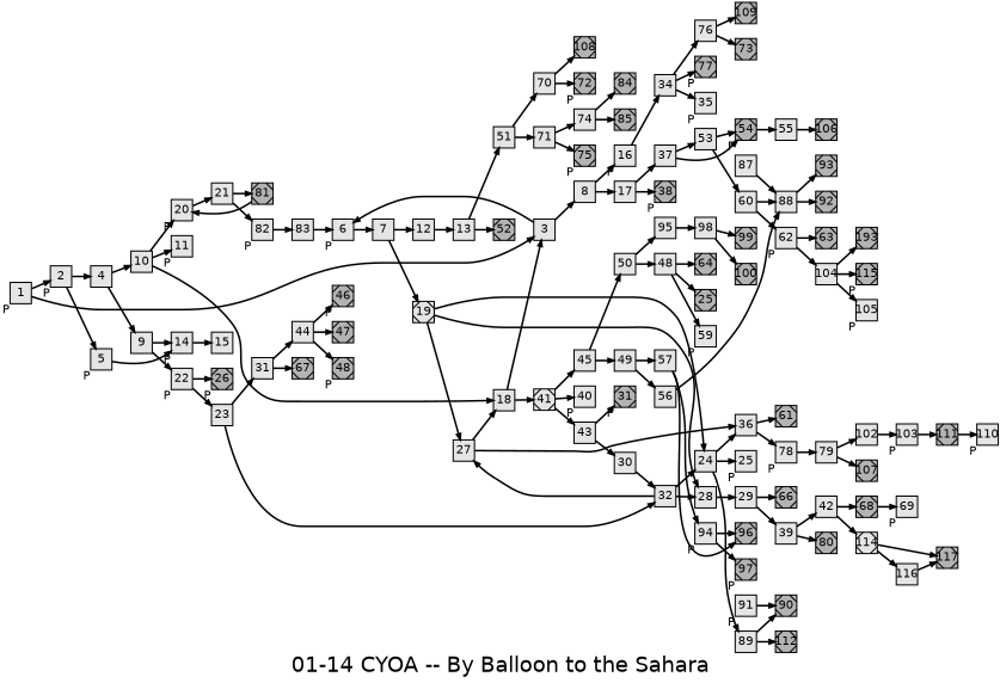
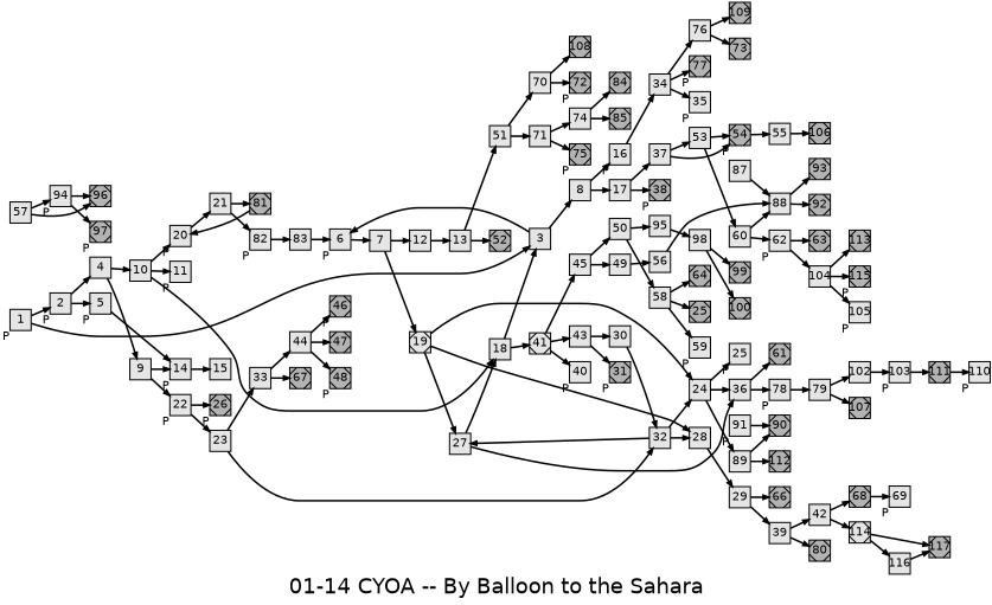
  digraph {
    fontname="DejaVu Sans"
    fontsize=36
    label="01-14 CYOA -- By Balloon to the Sahara"
    nodesep=0.35
    ordering=out
    rankdir=LR
    ranksep=0.45
    node [fillcolor=grey90 fixedsize=true fontname="DejaVu Sans" fontsize=20 labelfloat=true margin="0,0" penwidth=2 regular=true shape=rect style=filled]
    edge [fontname="DejaVu Sans" fontsize=12 labelfloat=true penwidth=3]
    1 [xlabel=P]
    2 [xlabel=P]
    3
    4
    5 [xlabel=P]
    6 [xlabel=P]
    8
    10
    9
    14 [xlabel=P]
    7
    16 [xlabel=P]
    17
    20 [xlabel=P]
    18
    11 [xlabel=P]
    22 [xlabel=P]
    15
    12
    19 [shape=Msquare]
    34
    37
    38 [fillcolor=grey70 shape=Msquare xlabel=P]
    21
    41 [shape=Msquare]
    23
    26 [fillcolor=grey70 shape=Msquare xlabel=P]
    13
    24
    28
    27
    51
    52 [fillcolor=grey70 shape=Msquare]
    36
    89
    25 [xlabel=P]
    29
    76
    77 [fillcolor=grey70 shape=Msquare xlabel=P]
    35 [xlabel=P]
    53
    54 [fillcolor=grey70 shape=Msquare xlabel=P]
-   33 [label=31]
+   33
    32
    81 [fillcolor=grey70 shape=Msquare]
    82 [xlabel=P]
    45
    43
    40 [xlabel=P]
    70
    71
    108 [fillcolor=grey70 shape=Msquare]
    72 [fillcolor=grey70 shape=Msquare xlabel=P]
    74
    75 [fillcolor=grey70 shape=Msquare xlabel=P]
    109 [fillcolor=grey70 shape=Msquare]
    73 [fillcolor=grey70 shape=Msquare]
    60
    55
    50
    49
    30
    31 [fillcolor=grey70 shape=Msquare xlabel=P]
    61 [fillcolor=grey70 shape=Msquare]
    78 [xlabel=P]
    90 [fillcolor=grey70 shape=Msquare]
    112 [fillcolor=grey70 shape=Msquare]
    66 [fillcolor=grey70 shape=Msquare]
    39
    83
    44
    67 [fillcolor=grey70 shape=Msquare]
    46 [fillcolor=grey70 shape=Msquare xlabel=P]
    47 [fillcolor=grey70 shape=Msquare]
    48 [fillcolor=grey70 shape=Msquare xlabel=P]
    79
    42
    80 [fillcolor=grey70 shape=Msquare]
    68 [fillcolor=grey70 shape=Msquare]
    114 [shape=Msquare]
    102
    107 [fillcolor=grey70 shape=Msquare]
    88
    62 [xlabel=P]
    106 [fillcolor=grey70 shape=Msquare]
    69 [xlabel=P]
    117 [fillcolor=grey70 shape=Msquare]
    116
    95
-   58 [label=48]
+   58
    57
    56
    98
    64 [fillcolor=grey70 shape=Msquare]
    n95 [fillcolor=grey70 label=25 shape=Msquare]
    59 [xlabel=P]
    94 [xlabel=P]
    96 [fillcolor=grey70 shape=Msquare]
    97 [fillcolor=grey70 shape=Msquare xlabel=P]
    93 [fillcolor=grey70 shape=Msquare]
    92 [fillcolor=grey70 shape=Msquare]
    99 [fillcolor=grey70 shape=Msquare]
    100 [fillcolor=grey70 shape=Msquare]
    84 [fillcolor=grey70 shape=Msquare]
    85 [fillcolor=grey70 shape=Msquare]
    63 [fillcolor=grey70 shape=Msquare]
    104
    87
-   113 [fillcolor=grey70 shape=Msquare label=193]
+   113 [fillcolor=grey70 shape=Msquare]
    115 [fillcolor=grey70 shape=Msquare xlabel=P]
    105 [xlabel=P]
    103 [xlabel=P]
    111 [fillcolor=grey70 shape=Msquare]
    110 [xlabel=P]
    91 [xlabel=P]
    1 -> 2
    1 -> 3
    2 -> 4
    2 -> 5
    3 -> 6
    3 -> 8
    4 -> 10
    4 -> 9
    5 -> 14
    6 -> 7
    8 -> 16
    8 -> 17
    10 -> 20
    10 -> 18
    10 -> 11
    9 -> 14
    9 -> 22
    14 -> 15
    7 -> 12
    7 -> 19
    16 -> 34
    17 -> 37
    17 -> 38
    20 -> 21
    18 -> 3
    18 -> 41
    22 -> 23
    22 -> 26
    12 -> 13
    19 -> 24
    19 -> 28
    19 -> 27
    34 -> 76
    34 -> 77
    34 -> 35
    37 -> 53
    37 -> 54
    21 -> 81
    21 -> 82
    41 -> 45
    41 -> 43
    41 -> 40
    23 -> 33
    23 -> 32
    13 -> 51
    13 -> 52
    24 -> 36
    24 -> 89
    24 -> 25
    28 -> 29
    27 -> 18
    27 -> 36
    51 -> 70
    51 -> 71
    36 -> 61
    36 -> 78
    89 -> 90
    89 -> 112
    29 -> 66
    29 -> 39
    76 -> 109
    76 -> 73
    53 -> 54
    53 -> 60
    54 -> 55
    33 -> 44
    33 -> 67
    32 -> 24
    32 -> 28
    32 -> 27
    81 -> 20
    82 -> 83
    45 -> 50
    45 -> 49
    43 -> 30
    43 -> 31
    70 -> 108
    70 -> 72
    71 -> 74
    71 -> 75
    74 -> 84
    74 -> 85
    60 -> 88
    60 -> 62
    55 -> 106
    50 -> 95
    50 -> 58
-   49 -> 57
    49 -> 56
    30 -> 32
    78 -> 79
    39 -> 42
    39 -> 80
    83 -> 6
    44 -> 46
    44 -> 47
    44 -> 48
    79 -> 102
    79 -> 107
    42 -> 68
    42 -> 114
    68 -> 69
    114 -> 117
    114 -> 116
    102 -> 103
    88 -> 93
    88 -> 92
    62 -> 63
    62 -> 104
    116 -> 117
    95 -> 98
    58 -> 64
    58 -> n95
    58 -> 59
    57 -> 94
    57 -> 96
    56 -> 88
    98 -> 99
    98 -> 100
    94 -> 96
    94 -> 97
    104 -> 113
    104 -> 115
    104 -> 105
    87 -> 88
    103 -> 111
    111 -> 110
    91 -> 90
  }
